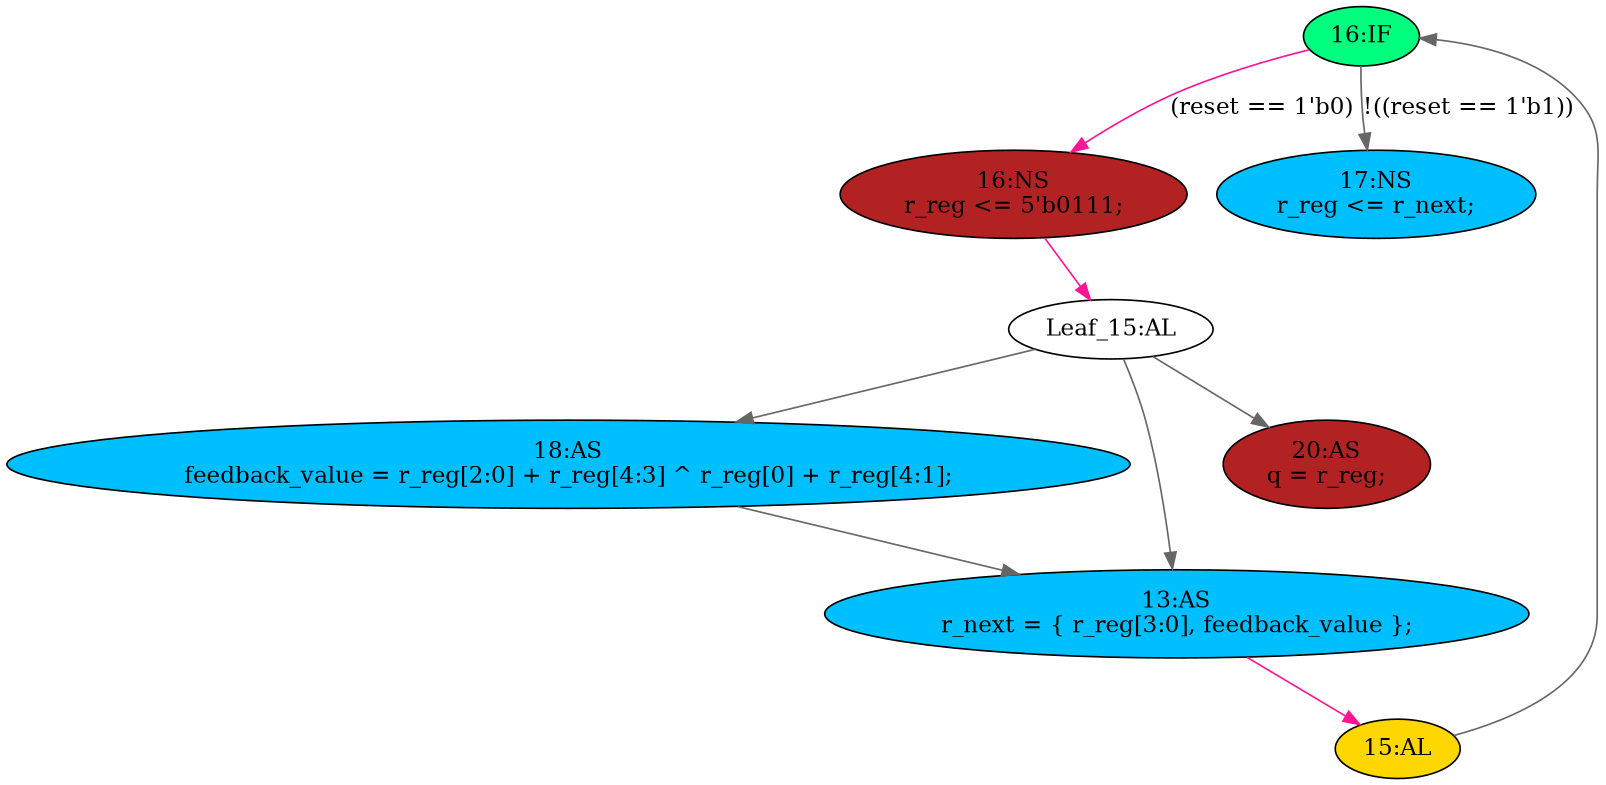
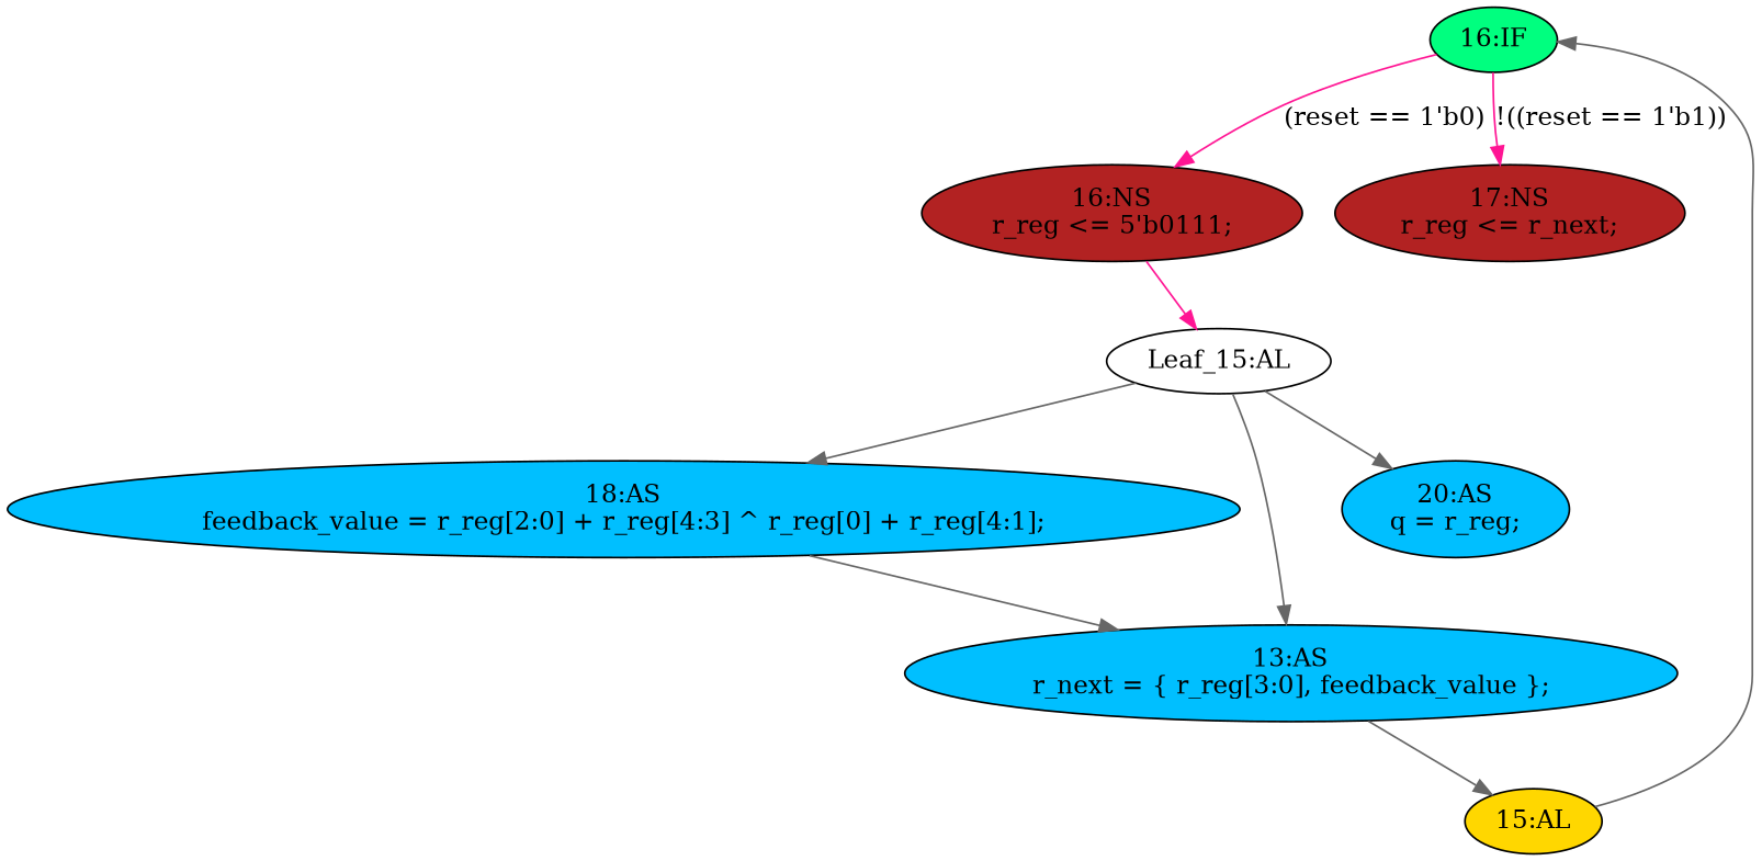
  strict digraph {
    node [fillcolor=deepskyblue statements="[]" style=filled typ=Assign]
    edge [color=gray40]
    n1 [ast="<pyverilog.vparser.ast.IfStatement object at 0x7f1e5414ee90>" fillcolor=springgreen label="16:IF" typ=IfStatement]
    n2 [ast="<pyverilog.vparser.ast.NonblockingSubstitution object at 0x7f1e541a3ed0>" fillcolor=firebrick label="16:NS\nr_reg <= 5'b0111;" statements="[<pyverilog.vparser.ast.NonblockingSubstitution object at 0x7f1e541a3ed0>]" typ=NonblockingSubstitution]
-   n3 [ast="<pyverilog.vparser.ast.NonblockingSubstitution object at 0x7f1e5414e4d0>" label="17:NS\nr_reg <= r_next;" statements="[<pyverilog.vparser.ast.NonblockingSubstitution object at 0x7f1e5414e4d0>]" typ=NonblockingSubstitution]
+   n3 [ast="<pyverilog.vparser.ast.NonblockingSubstitution object at 0x7f1e5414e4d0>" fillcolor=firebrick label="17:NS\nr_reg <= r_next;" statements="[<pyverilog.vparser.ast.NonblockingSubstitution object at 0x7f1e5414e4d0>]" typ=NonblockingSubstitution]
    n4 [def_var="['r_reg']" label="Leaf_15:AL" fillcolor="" statements="" style="" typ=""]
    n5 [ast="<pyverilog.vparser.ast.Assign object at 0x7f1e541a6090>" def_var="['feedback_value']" label="18:AS\nfeedback_value = r_reg[2:0] + r_reg[4:3] ^ r_reg[0] + r_reg[4:1];" use_var="['r_reg', 'r_reg', 'r_reg', 'r_reg']"]
    n6 [ast="<pyverilog.vparser.ast.Assign object at 0x7f1e54460950>" def_var="['r_next']" label="13:AS\nr_next = { r_reg[3:0], feedback_value };" use_var="['r_reg', 'feedback_value']"]
-   n7 [ast="<pyverilog.vparser.ast.Assign object at 0x7f1e54460650>" def_var="['q']" fillcolor=firebrick label="20:AS\nq = r_reg;" use_var="['r_reg']"]
+   n7 [ast="<pyverilog.vparser.ast.Assign object at 0x7f1e54460650>" def_var="['q']" label="20:AS\nq = r_reg;" use_var="['r_reg']"]
    n8 [ast="<pyverilog.vparser.ast.Always object at 0x7f1e541a3790>" clk_sens=True fillcolor=gold label="15:AL" sens="['clk', 'reset']" typ=Always use_var="['reset', 'r_next']"]
    n1 -> n2 [color=deeppink cond="['reset']" label="(reset == 1'b0)" lineno=16]
-   n1 -> n3 [cond="['reset']" label="!((reset == 1'b1))" lineno=16]
+   n1 -> n3 [color=deeppink cond="['reset']" label="!((reset == 1'b1))" lineno=16]
    n2 -> n4 [color=deeppink cond="[]" lineno=None]
    n4 -> n5
    n4 -> n6
    n4 -> n7
    n5 -> n6
-   n6 -> n8 [color=deeppink]
+   n6 -> n8
    n8 -> n1 [cond="[]" lineno=None]
  }
